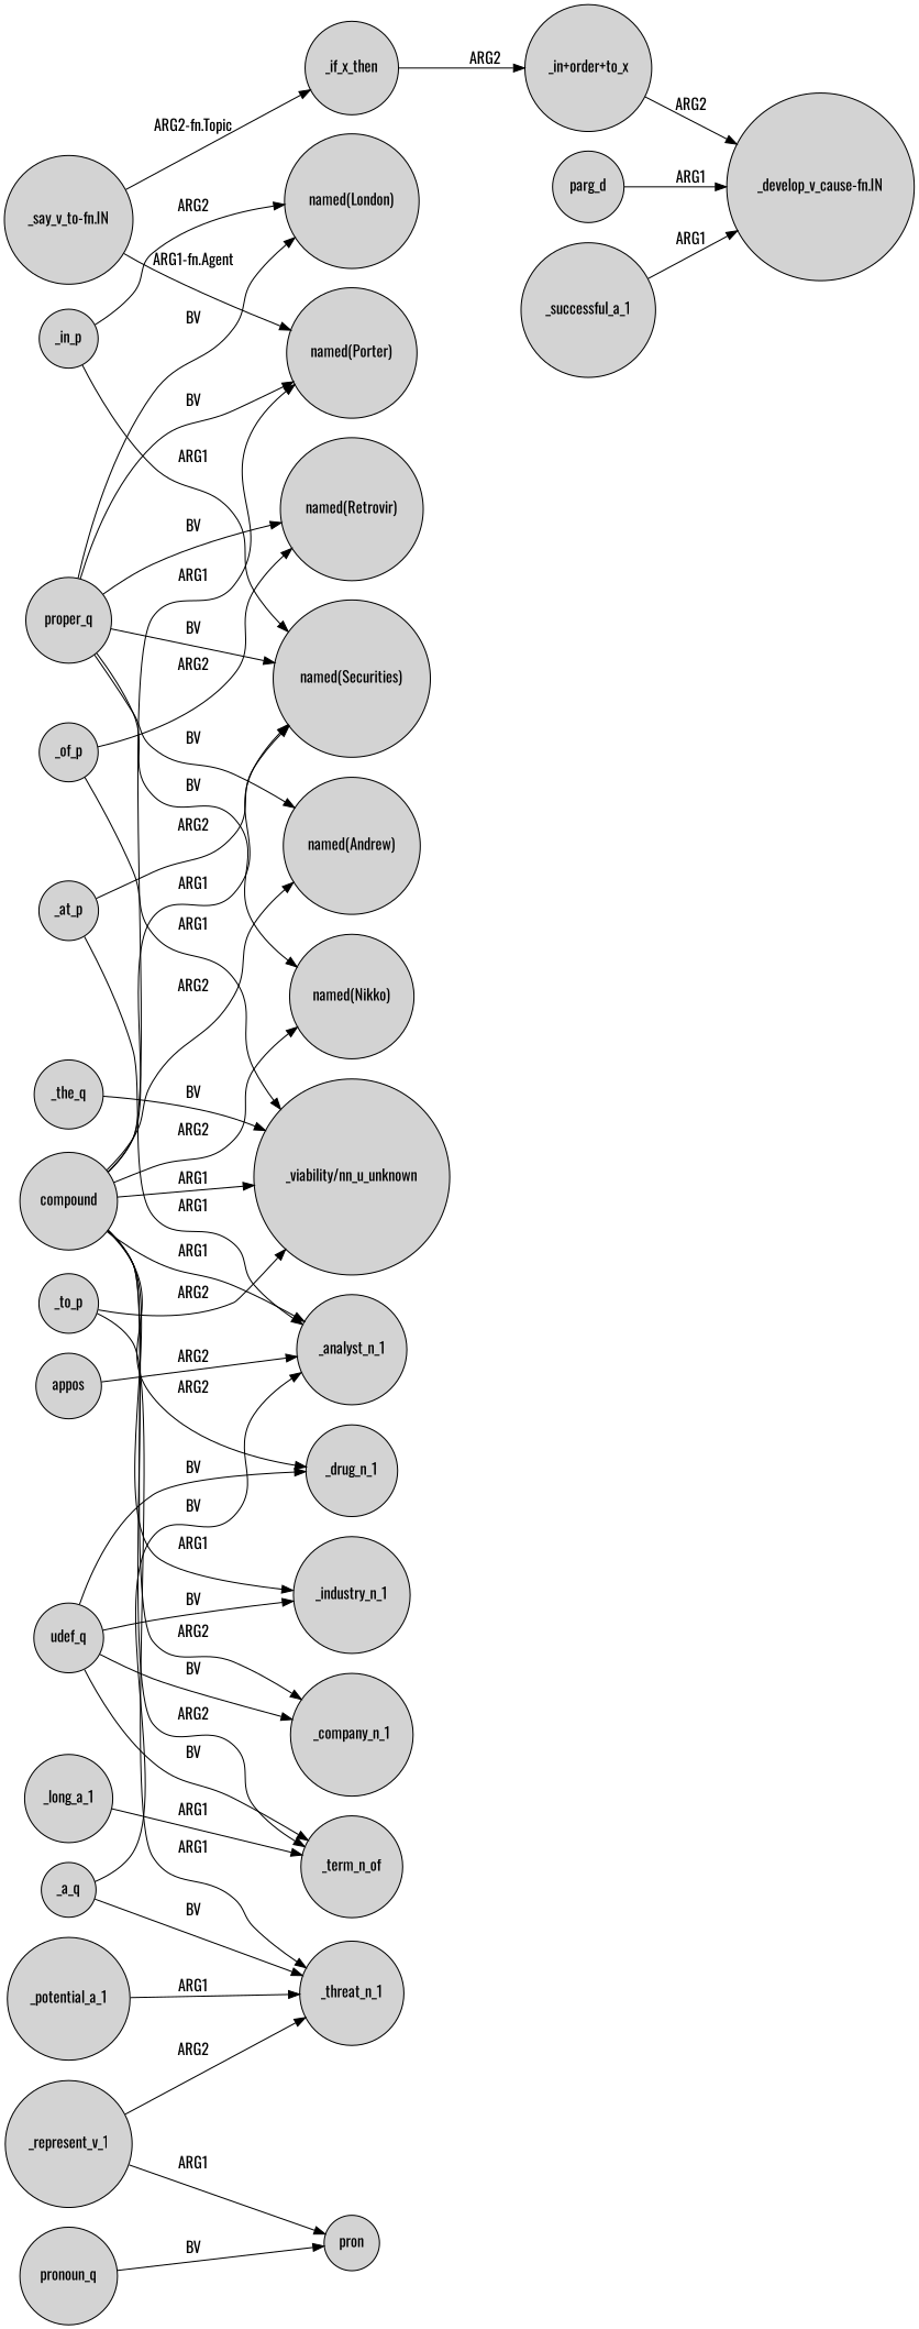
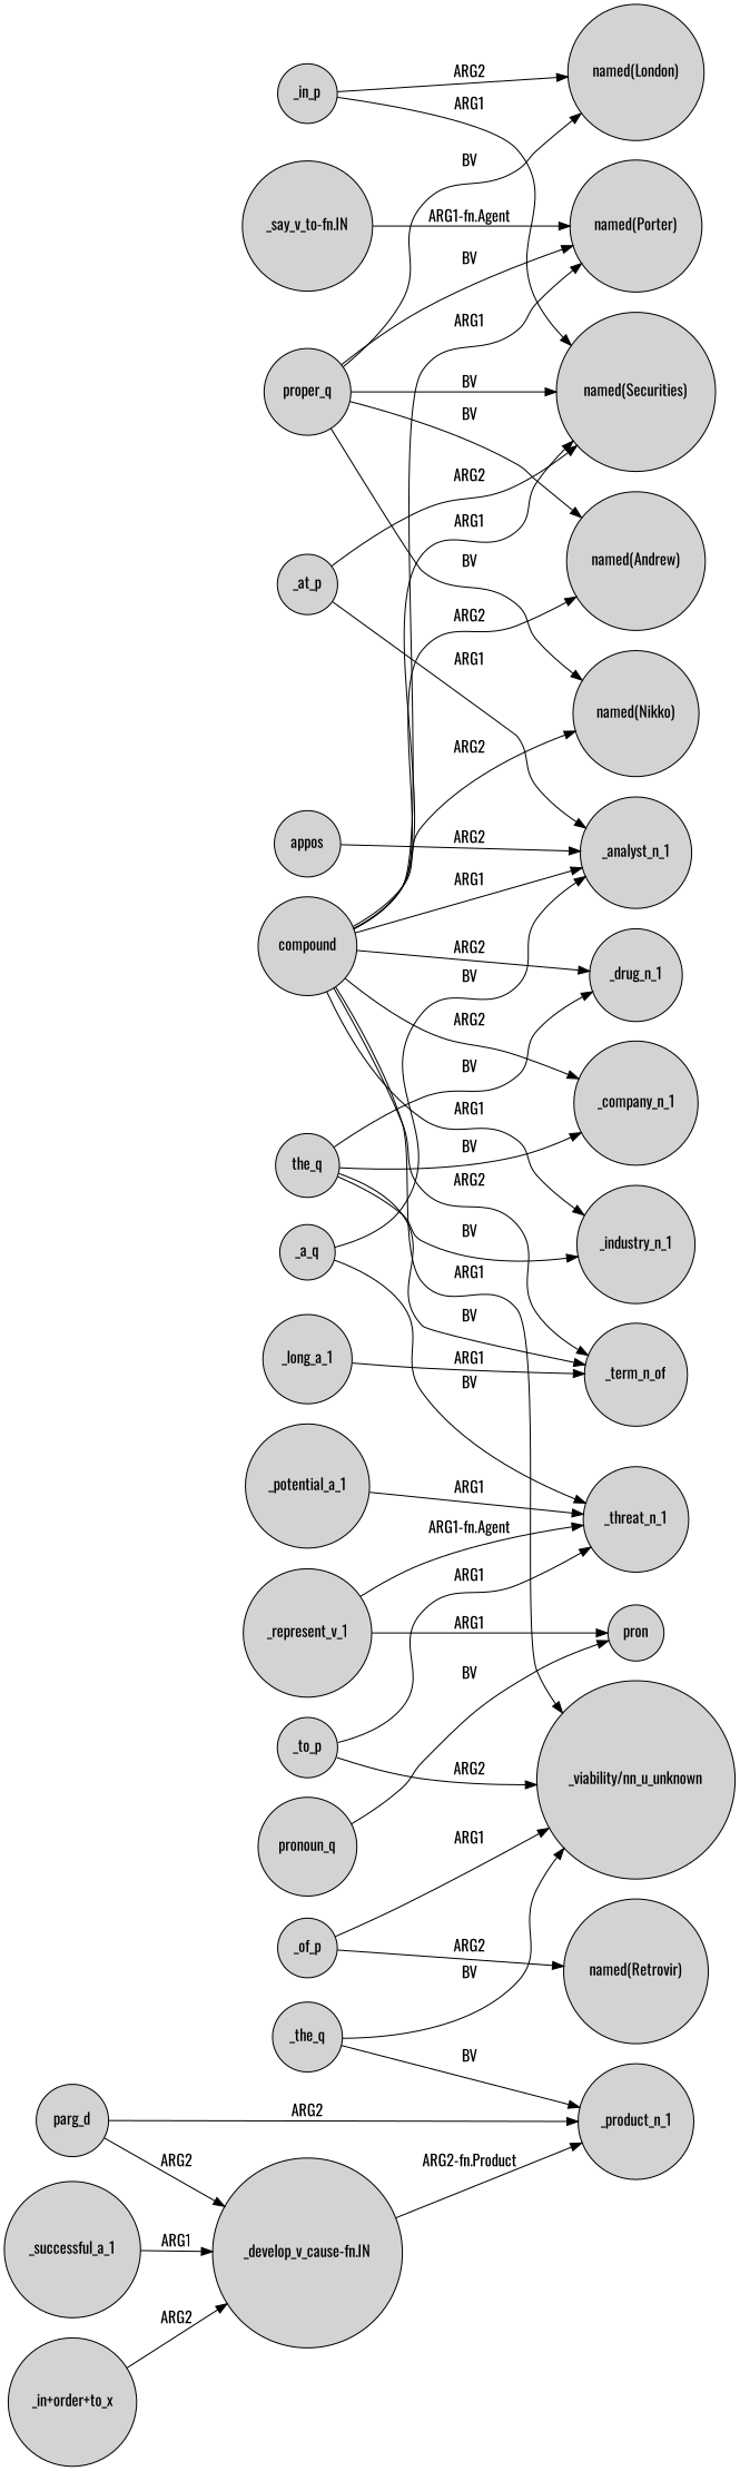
  digraph {
    fontname=Oswald
    rankdir=LR
    node [fontname=Oswald shape=circle style=filled]
    edge [fontname=Oswald]
    proper_q
    "named(Porter)"
    "named(Securities)"
    "named(London)"
    "named(Retrovir)"
    "named(Andrew)"
    "named(Nikko)"
    parg_d
+   _product_n_1
    "_develop_v_cause-fn.IN"
    _represent_v_1
    pron
    _threat_n_1
    "_say_v_to-fn.IN"
-   _if_x_then
    "_in+order+to_x"
    _potential_a_1
    _at_p
    _analyst_n_1
    compound
    _term_n_of
    _company_n_1
    "_viability/nn_u_unknown"
    _industry_n_1
    _drug_n_1
    _in_p
    _of_p
    _a_q
    _to_p
-   udef_q
+   udef_q [label=the_q]
    pronoun_q
    appos
    _the_q
    _successful_a_1
    _long_a_1
    proper_q -> "named(Porter)" [label=BV]
    proper_q -> "named(Securities)" [label=BV]
    proper_q -> "named(London)" [label=BV]
-   proper_q -> "named(Retrovir)" [label=BV]
    proper_q -> "named(Andrew)" [label=BV]
    proper_q -> "named(Nikko)" [label=BV]
-   parg_d -> "_develop_v_cause-fn.IN" [label=ARG1]
+   parg_d -> _product_n_1 [label=ARG2]
+   parg_d -> "_develop_v_cause-fn.IN" [label=ARG2]
+   "_develop_v_cause-fn.IN" -> _product_n_1 [label="ARG2-fn.Product"]
    _represent_v_1 -> pron [label=ARG1]
-   _represent_v_1 -> _threat_n_1 [label=ARG2]
+   _represent_v_1 -> _threat_n_1 [label="ARG1-fn.Agent"]
    "_say_v_to-fn.IN" -> "named(Porter)" [label="ARG1-fn.Agent"]
-   "_say_v_to-fn.IN" -> _if_x_then [label="ARG2-fn.Topic"]
-   _if_x_then -> "_in+order+to_x" [label=ARG2]
    "_in+order+to_x" -> "_develop_v_cause-fn.IN" [label=ARG2]
    _potential_a_1 -> _threat_n_1 [label=ARG1]
    _at_p -> "named(Securities)" [label=ARG2]
    _at_p -> _analyst_n_1 [label=ARG1]
    compound -> "named(Porter)" [label=ARG1]
    compound -> "named(Securities)" [label=ARG1]
    compound -> "named(Andrew)" [label=ARG2]
    compound -> "named(Nikko)" [label=ARG2]
    compound -> _analyst_n_1 [label=ARG1]
    compound -> _term_n_of [label=ARG2]
    compound -> _company_n_1 [label=ARG2]
    compound -> "_viability/nn_u_unknown" [label=ARG1]
    compound -> _industry_n_1 [label=ARG1]
    compound -> _drug_n_1 [label=ARG2]
    _in_p -> "named(Securities)" [label=ARG1]
    _in_p -> "named(London)" [label=ARG2]
    _of_p -> "named(Retrovir)" [label=ARG2]
    _of_p -> "_viability/nn_u_unknown" [label=ARG1]
    _a_q -> _threat_n_1 [label=BV]
    _a_q -> _analyst_n_1 [label=BV]
    _to_p -> _threat_n_1 [label=ARG1]
    _to_p -> "_viability/nn_u_unknown" [label=ARG2]
    udef_q -> _term_n_of [label=BV]
    udef_q -> _company_n_1 [label=BV]
    udef_q -> _industry_n_1 [label=BV]
    udef_q -> _drug_n_1 [label=BV]
    pronoun_q -> pron [label=BV]
    appos -> _analyst_n_1 [label=ARG2]
+   _the_q -> _product_n_1 [label=BV]
    _the_q -> "_viability/nn_u_unknown" [label=BV]
    _successful_a_1 -> "_develop_v_cause-fn.IN" [label=ARG1]
    _long_a_1 -> _term_n_of [label=ARG1]
  }
